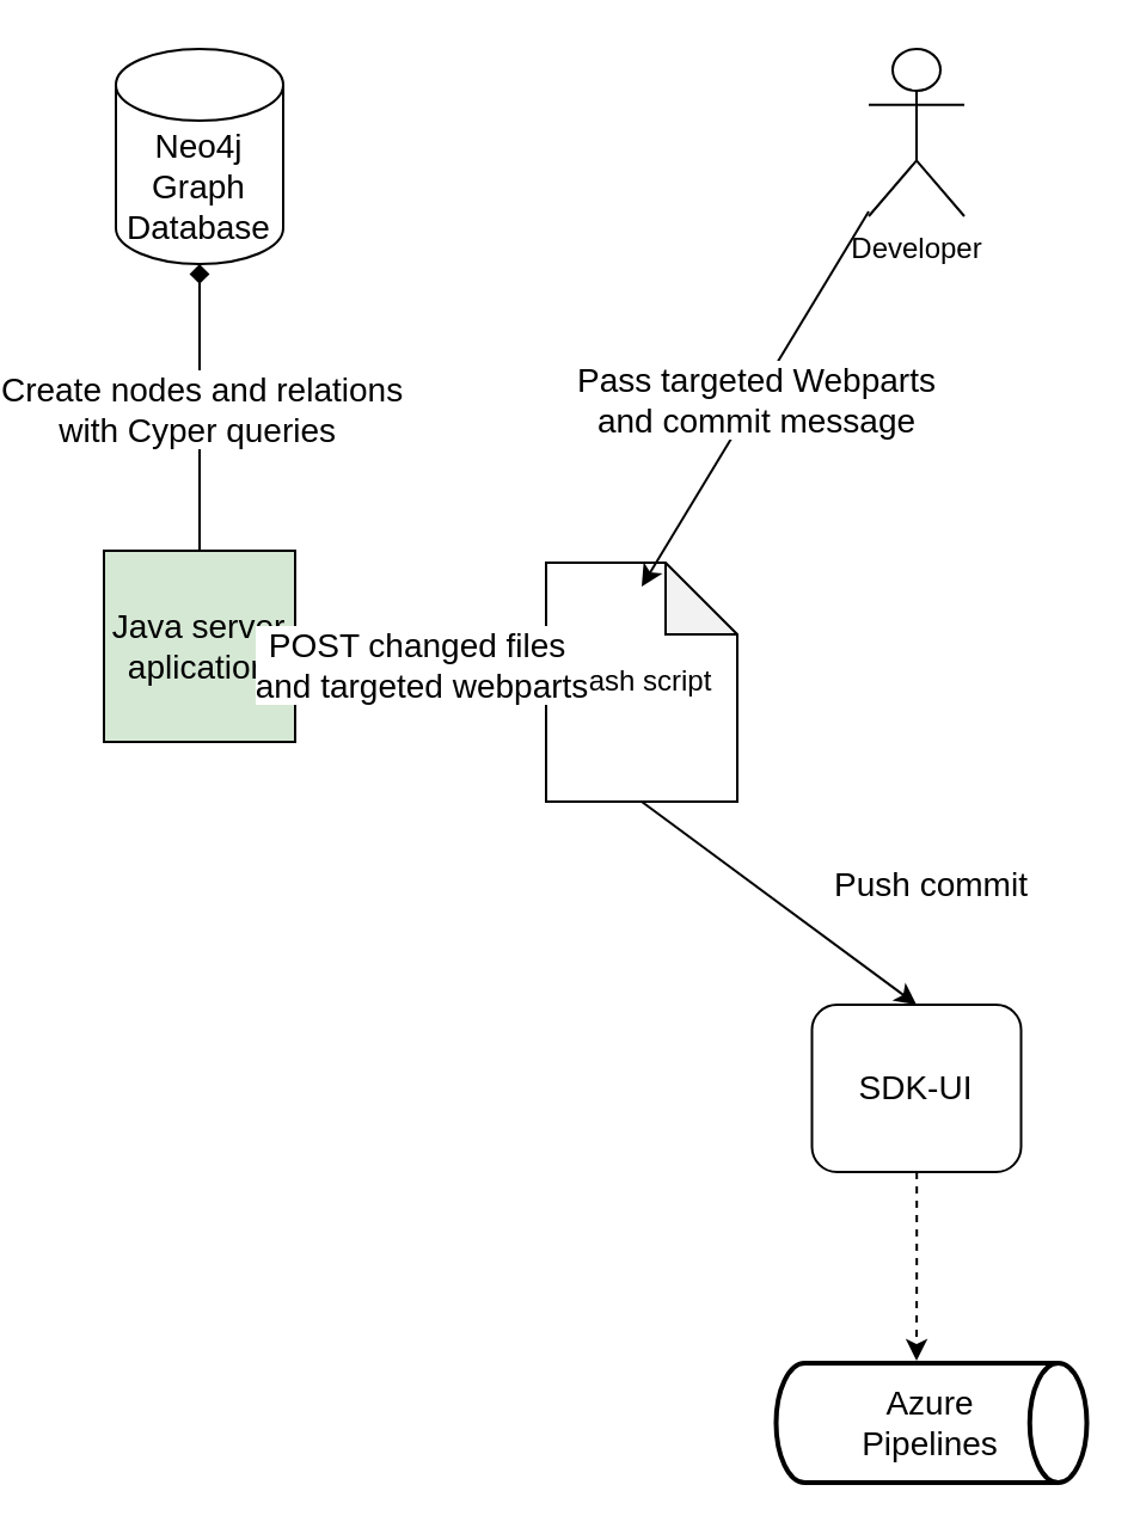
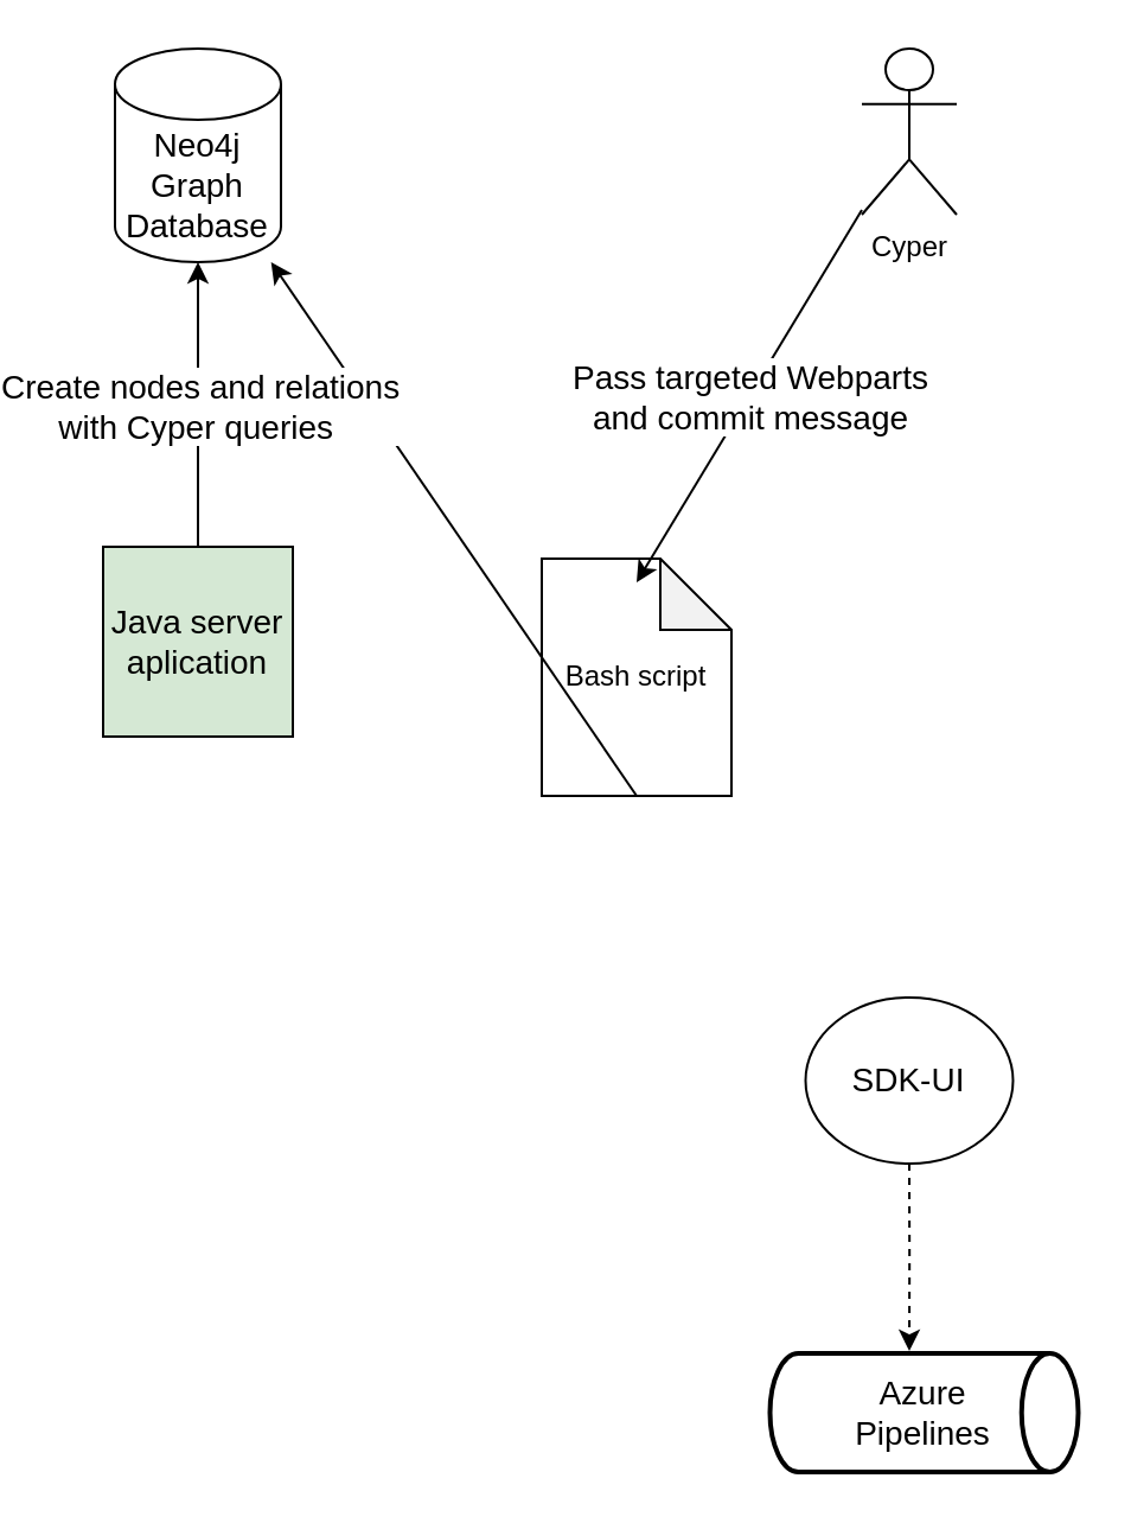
  <mxCell id="0" />
  <mxCell id="1" parent="0" />
- <mxCell id="2" value="Developer" style="shape=umlActor;verticalLabelPosition=bottom;verticalAlign=top;html=1;outlineConnect=0;" vertex="1" parent="1"><mxGeometry x="340" y="20" width="40" height="70" as="geometry" /></mxCell>
+ <mxCell id="2" value="Cyper" style="shape=umlActor;verticalLabelPosition=bottom;verticalAlign=top;html=1;outlineConnect=0;" vertex="1" parent="1"><mxGeometry x="340" y="20" width="40" height="70" as="geometry" /></mxCell>
  <mxCell id="3" value="Bash script" style="shape=note;whiteSpace=wrap;html=1;backgroundOutline=1;darkOpacity=0.05;" vertex="1" parent="1"><mxGeometry x="205" y="235" width="80" height="100" as="geometry" /></mxCell>
  <mxCell id="4" value="" style="endArrow=classic;html=1;rounded=0;entryX=0.5;entryY=0.1;entryDx=0;entryDy=0;entryPerimeter=0;" edge="1" parent="1" source="2" target="3"><mxGeometry relative="1" as="geometry"><mxPoint x="310" y="390" as="sourcePoint" /><mxPoint x="410" y="390" as="targetPoint" /></mxGeometry></mxCell>
  <mxCell id="5" value="&lt;font style=&quot;font-size: 14px&quot;&gt;Pass targeted Webparts&lt;br&gt;and commit message&lt;/font&gt;" style="edgeLabel;resizable=0;html=1;align=center;verticalAlign=middle;" connectable="0" vertex="1" parent="4"><mxGeometry relative="1" as="geometry" /></mxCell>
  <mxCell id="6" style="edgeStyle=orthogonalEdgeStyle;rounded=0;orthogonalLoop=1;jettySize=auto;html=1;entryX=0.452;entryY=-0.02;entryDx=0;entryDy=0;entryPerimeter=0;fontSize=14;dashed=1;" edge="1" parent="1" source="7" target="10"><mxGeometry relative="1" as="geometry" /></mxCell>
- <mxCell id="7" value="SDK-UI" style="whiteSpace=wrap;html=1;fontSize=14;rounded=1;" vertex="1" parent="1"><mxGeometry x="316.25" y="420" width="87.5" height="70" as="geometry" /></mxCell>
- <mxCell id="8" value="" style="endArrow=classic;html=1;rounded=0;fontSize=14;exitX=0.5;exitY=1;exitDx=0;exitDy=0;exitPerimeter=0;entryX=0.5;entryY=0;entryDx=0;entryDy=0;" edge="1" parent="1" source="3" target="7"><mxGeometry relative="1" as="geometry"><mxPoint x="370" y="330" as="sourcePoint" /><mxPoint x="354" y="420" as="targetPoint" /></mxGeometry></mxCell>
- <mxCell id="9" value="Push commit" style="text;html=1;align=center;verticalAlign=middle;resizable=0;points=[];autosize=1;strokeColor=none;fillColor=none;fontSize=14;" vertex="1" parent="1"><mxGeometry x="316.25" y="360" width="100" height="20" as="geometry" /></mxCell>
+ <mxCell id="7" value="SDK-UI" style="ellipse;whiteSpace=wrap;html=1;fontSize=14;" vertex="1" parent="1"><mxGeometry x="316.25" y="420" width="87.5" height="70" as="geometry" /></mxCell>
+ <mxCell id="8" value="" style="endArrow=classic;html=1;rounded=0;fontSize=14;exitX=0.5;exitY=1;exitDx=0;exitDy=0;exitPerimeter=0;" edge="1" parent="1" source="3" target="11"><mxGeometry relative="1" as="geometry"><mxPoint x="370" y="330" as="sourcePoint" /><mxPoint x="354" y="420" as="targetPoint" /></mxGeometry></mxCell>
  <mxCell id="10" value="Azure &lt;br&gt;Pipelines" style="strokeWidth=2;html=1;shape=mxgraph.flowchart.direct_data;whiteSpace=wrap;fontSize=14;" vertex="1" parent="1"><mxGeometry x="301.25" y="570" width="130" height="50" as="geometry" /></mxCell>
  <mxCell id="11" value="Neo4j&lt;br&gt;Graph Database" style="shape=cylinder3;whiteSpace=wrap;html=1;boundedLbl=1;backgroundOutline=1;size=15;fontSize=14;" vertex="1" parent="1"><mxGeometry x="25" y="20" width="70" height="90" as="geometry" /></mxCell>
  <mxCell id="12" value="Java server aplication" style="whiteSpace=wrap;html=1;aspect=fixed;fontSize=14;fillColor=#d5e8d4;" vertex="1" parent="1"><mxGeometry x="20" y="230" width="80" height="80" as="geometry" /></mxCell>
- <mxCell id="13" value="" style="endArrow=classic;html=1;rounded=0;fontSize=14;exitX=0;exitY=0.5;exitDx=0;exitDy=0;exitPerimeter=0;entryX=1;entryY=0.5;entryDx=0;entryDy=0;" edge="1" parent="1" source="3" target="12"><mxGeometry relative="1" as="geometry"><mxPoint x="310" y="340" as="sourcePoint" /><mxPoint x="410" y="340" as="targetPoint" /></mxGeometry></mxCell>
- <mxCell id="14" value="POST changed files&amp;nbsp;&lt;br&gt;and targeted webparts" style="edgeLabel;resizable=0;html=1;align=center;verticalAlign=middle;fontSize=14;" connectable="0" vertex="1" parent="13"><mxGeometry relative="1" as="geometry" /></mxCell>
- <mxCell id="15" value="" style="endArrow=diamond;html=1;rounded=0;fontSize=14;exitX=0.5;exitY=0;exitDx=0;exitDy=0;entryX=0.5;entryY=1;entryDx=0;entryDy=0;entryPerimeter=0;" edge="1" parent="1" source="12" target="11"><mxGeometry relative="1" as="geometry"><mxPoint x="310" y="330" as="sourcePoint" /><mxPoint x="410" y="330" as="targetPoint" /></mxGeometry></mxCell>
+ <mxCell id="15" value="" style="endArrow=classic;html=1;rounded=0;fontSize=14;exitX=0.5;exitY=0;exitDx=0;exitDy=0;entryX=0.5;entryY=1;entryDx=0;entryDy=0;entryPerimeter=0;" edge="1" parent="1" source="12" target="11"><mxGeometry relative="1" as="geometry"><mxPoint x="310" y="330" as="sourcePoint" /><mxPoint x="410" y="330" as="targetPoint" /></mxGeometry></mxCell>
  <mxCell id="16" value="Create nodes and relations&lt;br&gt;with Cyper queries&amp;nbsp;" style="edgeLabel;resizable=0;html=1;align=center;verticalAlign=middle;fontSize=14;" connectable="0" vertex="1" parent="15"><mxGeometry relative="1" as="geometry" /></mxCell>
